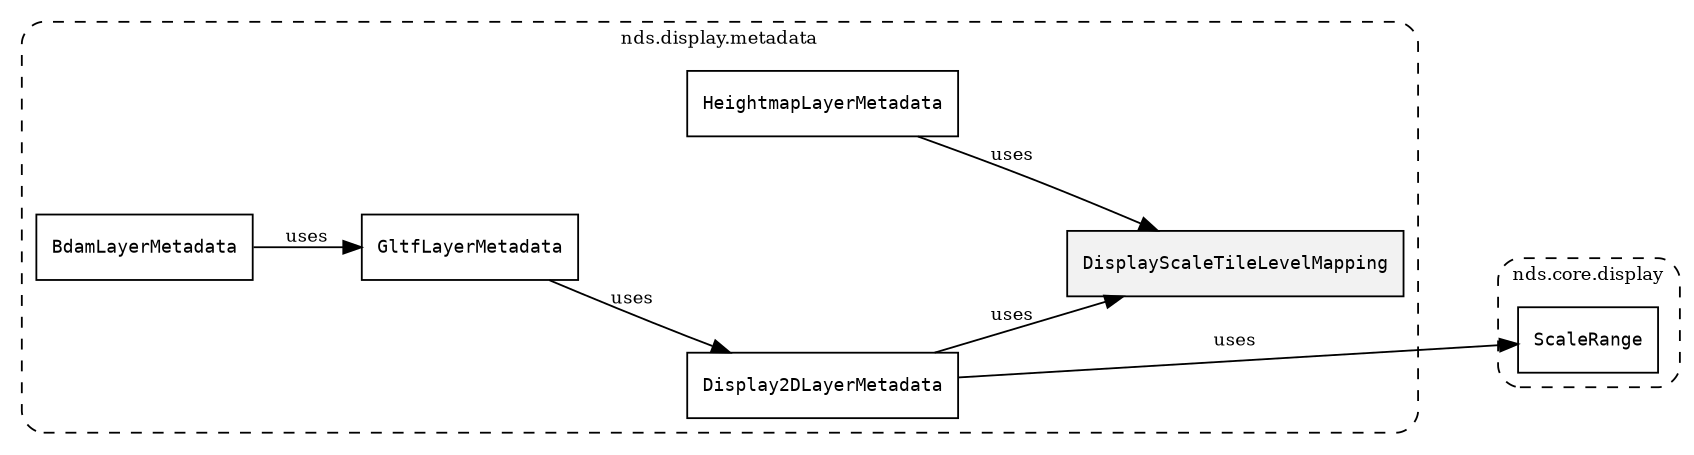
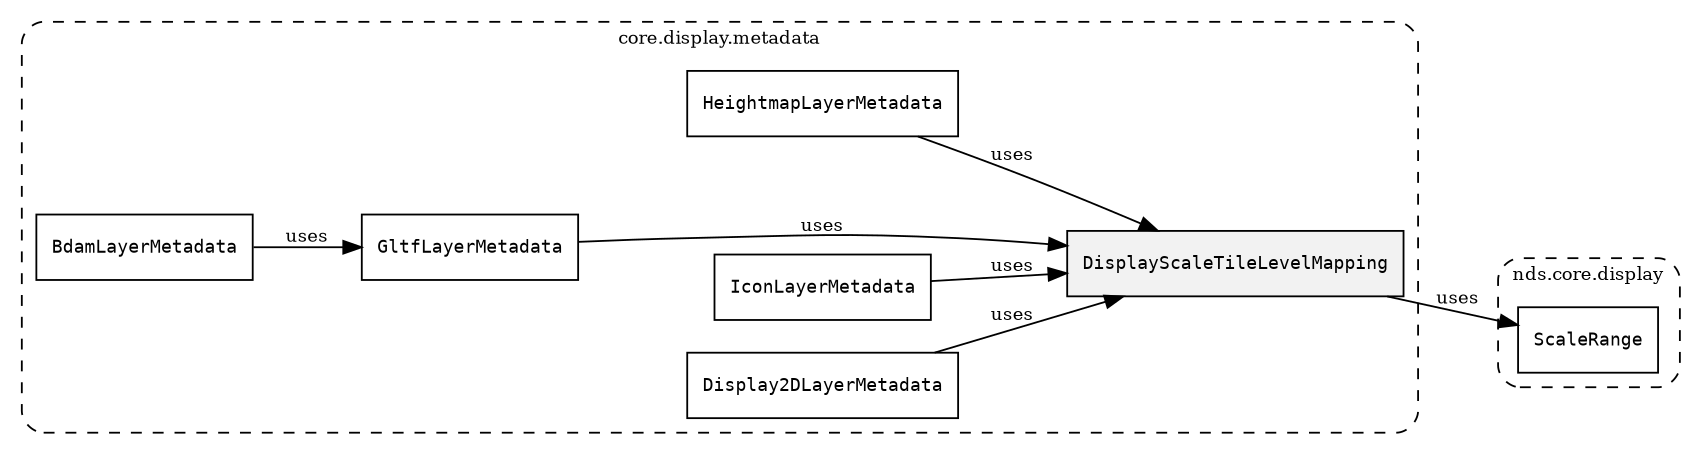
  digraph {
    fontsize=10
    rankdir=LR
    node [fontsize=10 shape=box]
    edge [fontsize=10]
    n1 [fillcolor="#0000000D" label=<<font face="monospace"><table align="center" border="0" cellspacing="0" cellpadding="0"><tr><td href="../../../content/packages/nds.display.metadata.html#Structure-DisplayScaleTileLevelMapping" title="Structure defined in nds.display.metadata">DisplayScaleTileLevelMapping</td></tr></table></font>> style=filled]
    n2 [label=<<font face="monospace"><table align="center" border="0" cellspacing="0" cellpadding="0"><tr><td href="../../../content/packages/nds.display.metadata.html#Structure-Display2DLayerMetadata" title="Structure defined in nds.display.metadata">Display2DLayerMetadata</td></tr></table></font>>]
    n3 [label=<<font face="monospace"><table align="center" border="0" cellspacing="0" cellpadding="0"><tr><td href="../../../content/packages/nds.display.metadata.html#Structure-GltfLayerMetadata" title="Structure defined in nds.display.metadata">GltfLayerMetadata</td></tr></table></font>>]
    n4 [label=<<font face="monospace"><table align="center" border="0" cellspacing="0" cellpadding="0"><tr><td href="../../../content/packages/nds.display.metadata.html#Structure-HeightmapLayerMetadata" title="Structure defined in nds.display.metadata">HeightmapLayerMetadata</td></tr></table></font>>]
    n5 [label=<<font face="monospace"><table align="center" border="0" cellspacing="0" cellpadding="0"><tr><td href="../../../content/packages/nds.display.metadata.html#Structure-BdamLayerMetadata" title="Structure defined in nds.display.metadata">BdamLayerMetadata</td></tr></table></font>>]
+   n6 [label=<<font face="monospace"><table align="center" border="0" cellspacing="0" cellpadding="0"><tr><td href="../../../content/packages/nds.display.metadata.html#Structure-IconLayerMetadata" title="Structure defined in nds.display.metadata">IconLayerMetadata</td></tr></table></font>>]
    n7 [label=<<font face="monospace"><table align="center" border="0" cellspacing="0" cellpadding="0"><tr><td href="../../../content/packages/nds.core.types.html#Structure-ScaleRange" title="Structure defined in nds.core.types">ScaleRange</td></tr></table></font>>]
    subgraph cluster_1 {
-     label="nds.display.metadata"
+     label="core.display.metadata"
      style="dashed, rounded"
      n1
      n2
      n3
      n4
      n5
+     n6
    }
    subgraph cluster_2 {
      label="nds.core.display"
      style="dashed, rounded"
      n7
    }
-   n2 -> n7 [label=uses]
+   n1 -> n7 [label=uses]
    n2 -> n1 [label=uses]
-   n3 -> n2 [label=uses]
+   n3 -> n1 [label=uses]
    n4 -> n1 [label=uses]
    n5 -> n3 [label=uses]
+   n6 -> n1 [label=uses]
  }
